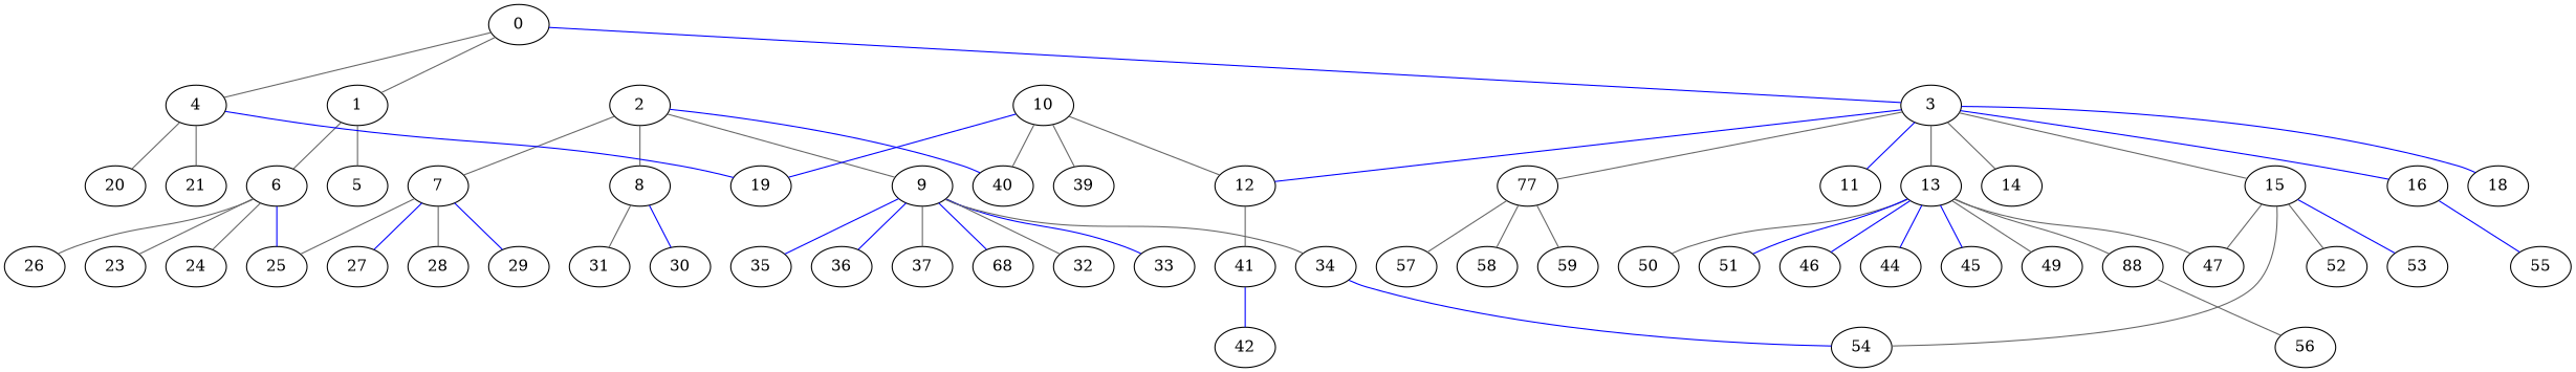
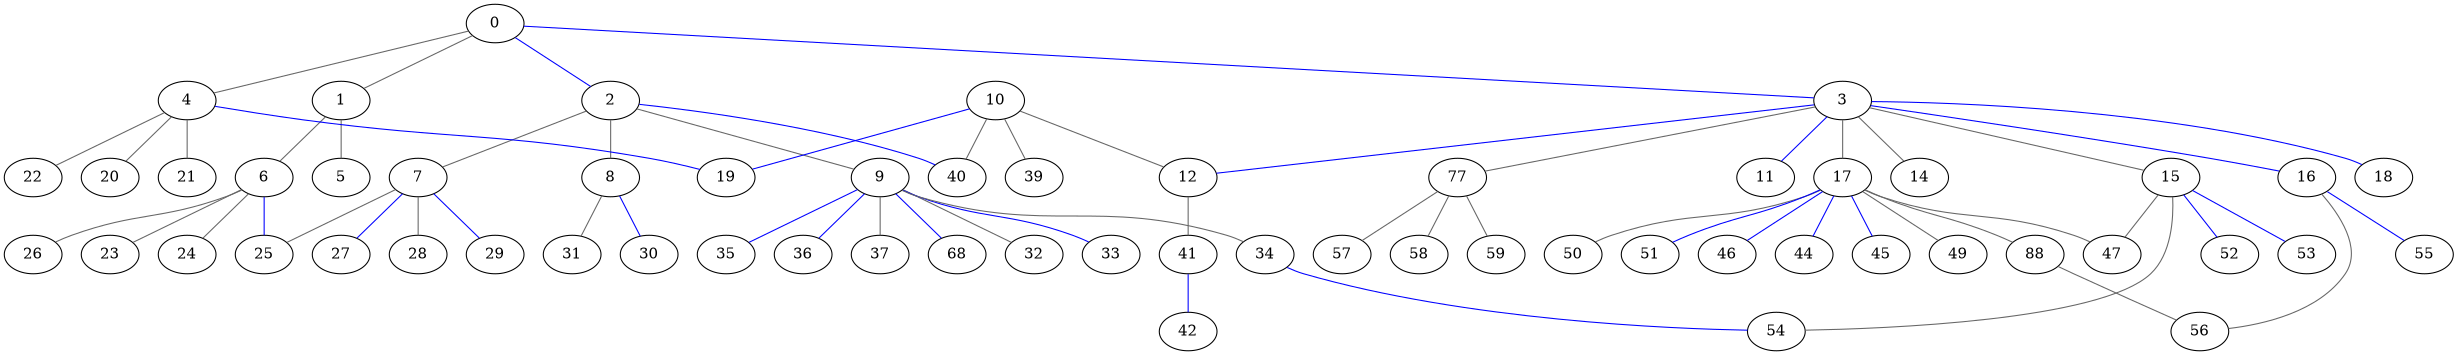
  graph {
    edge [color=gray40]
    0
    1
    2
    3
    4
    5
    6
    8
    9
    7
    40
    11
    12
-   13
+   13 [label=17]
    14
    15
    16
    n18 [label=77]
    18
    19
    20
    21
+   22
    24
    26
    25
    23
    30
    31
    10
    39
    32
    33
    35
    36
    37
    n37 [label=68]
    34
    27
    28
    29
    41
    44
    45
    46
    47
    n47 [label=88]
    49
    50
    51
    52
    53
    54
    56
    55
    57
    58
    59
    42
    0 -- 1
+   0 -- 2 [color=blue]
    0 -- 3 [color=blue]
    0 -- 4
    1 -- 5
    1 -- 6
    2 -- 8
    2 -- 9
    2 -- 7
    2 -- 40 [color=blue]
    3 -- 11 [color=blue]
    3 -- 12 [color=blue]
    3 -- 13
    3 -- 14
    3 -- 15
    3 -- 16 [color=blue]
    3 -- n18
    3 -- 18 [color=blue]
    4 -- 19 [color=blue]
    4 -- 20
    4 -- 21
+   4 -- 22
    6 -- 24
    6 -- 26
    6 -- 25 [color=blue]
    6 -- 23
    8 -- 30 [color=blue]
    8 -- 31
    9 -- 32
    9 -- 33 [color=blue]
    9 -- 35 [color=blue]
    9 -- 36 [color=blue]
    9 -- 37
    9 -- n37 [color=blue]
    9 -- 34
    7 -- 25
    7 -- 27 [color=blue]
    7 -- 28
    7 -- 29 [color=blue]
    12 -- 41
    13 -- 44 [color=blue]
    13 -- 45 [color=blue]
    13 -- 46 [color=blue]
    13 -- 47
    13 -- n47
    13 -- 49
    13 -- 50
    13 -- 51 [color=blue]
    15 -- 47
-   15 -- 52
+   15 -- 52 [color=blue]
    15 -- 53 [color=blue]
    15 -- 54
+   16 -- 56
    16 -- 55 [color=blue]
    n18 -- 57
    n18 -- 58
    n18 -- 59
    10 -- 40
    10 -- 12
    10 -- 19 [color=blue]
    10 -- 39
    34 -- 54 [color=blue]
    41 -- 42 [color=blue]
    n47 -- 56
  }
